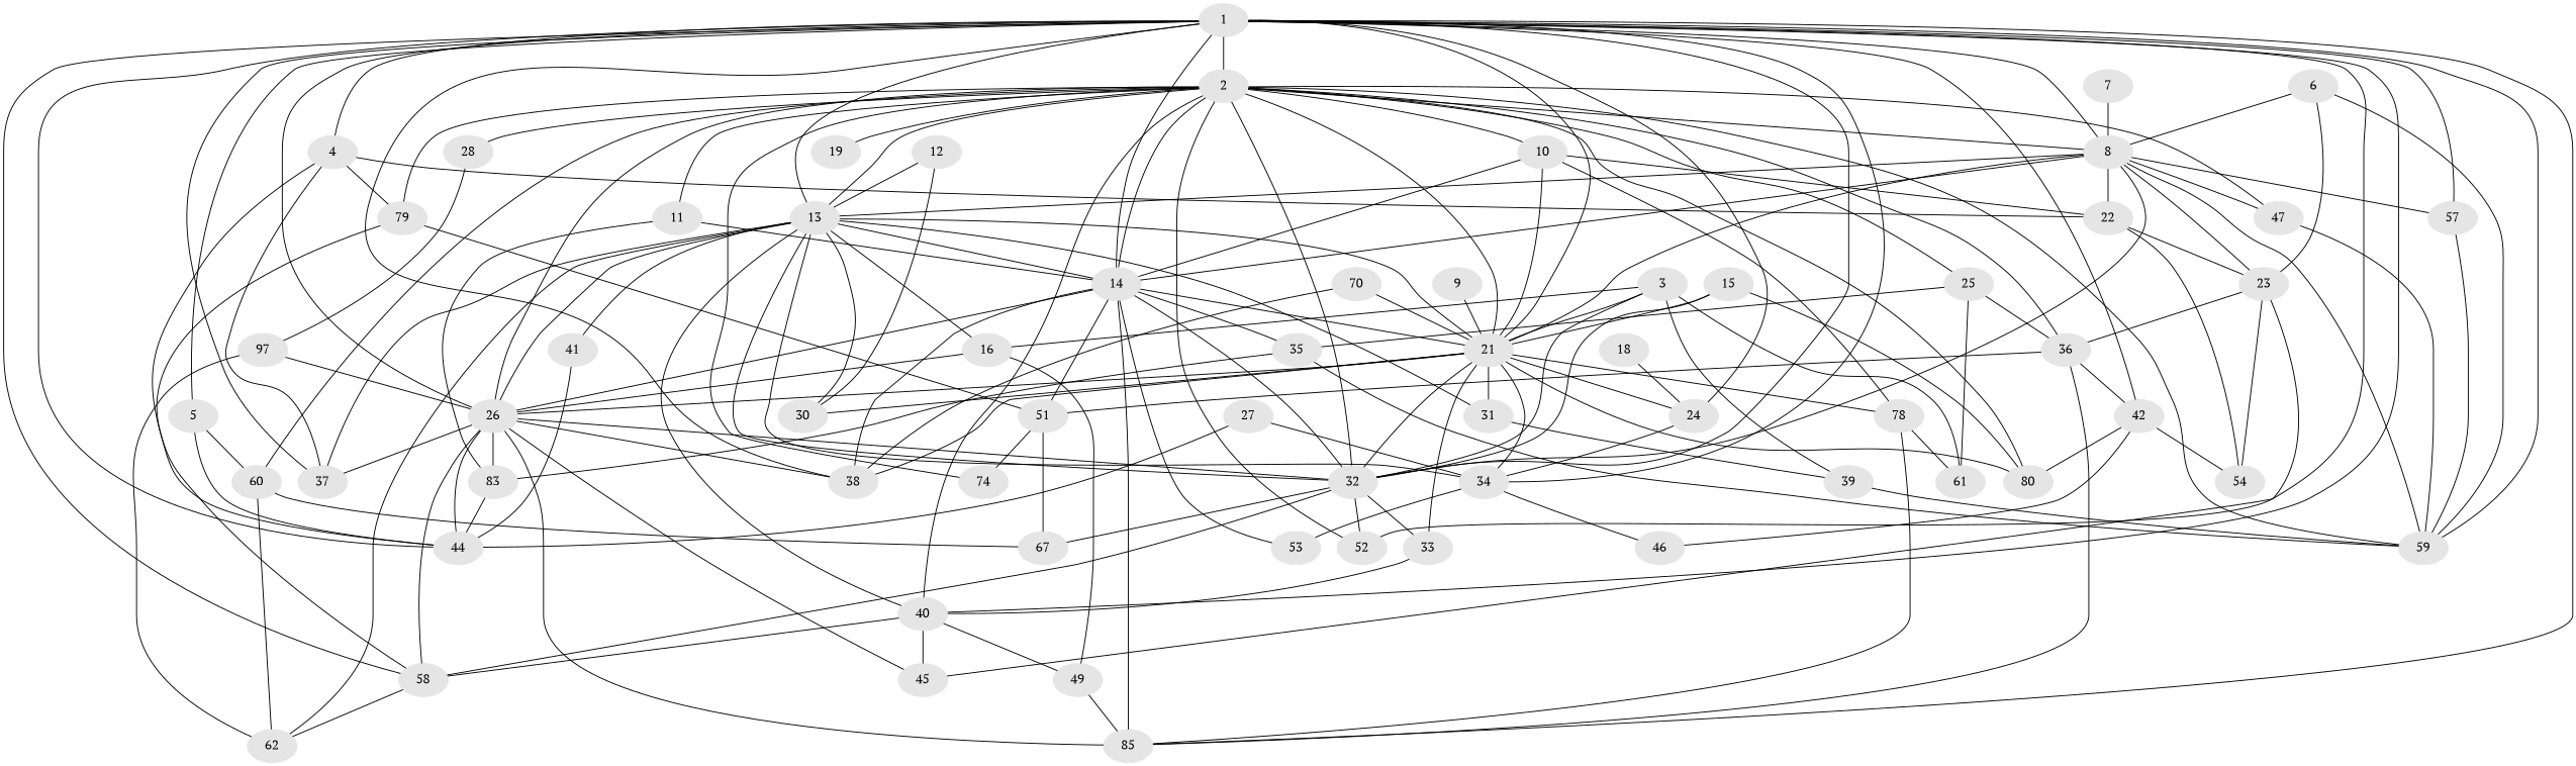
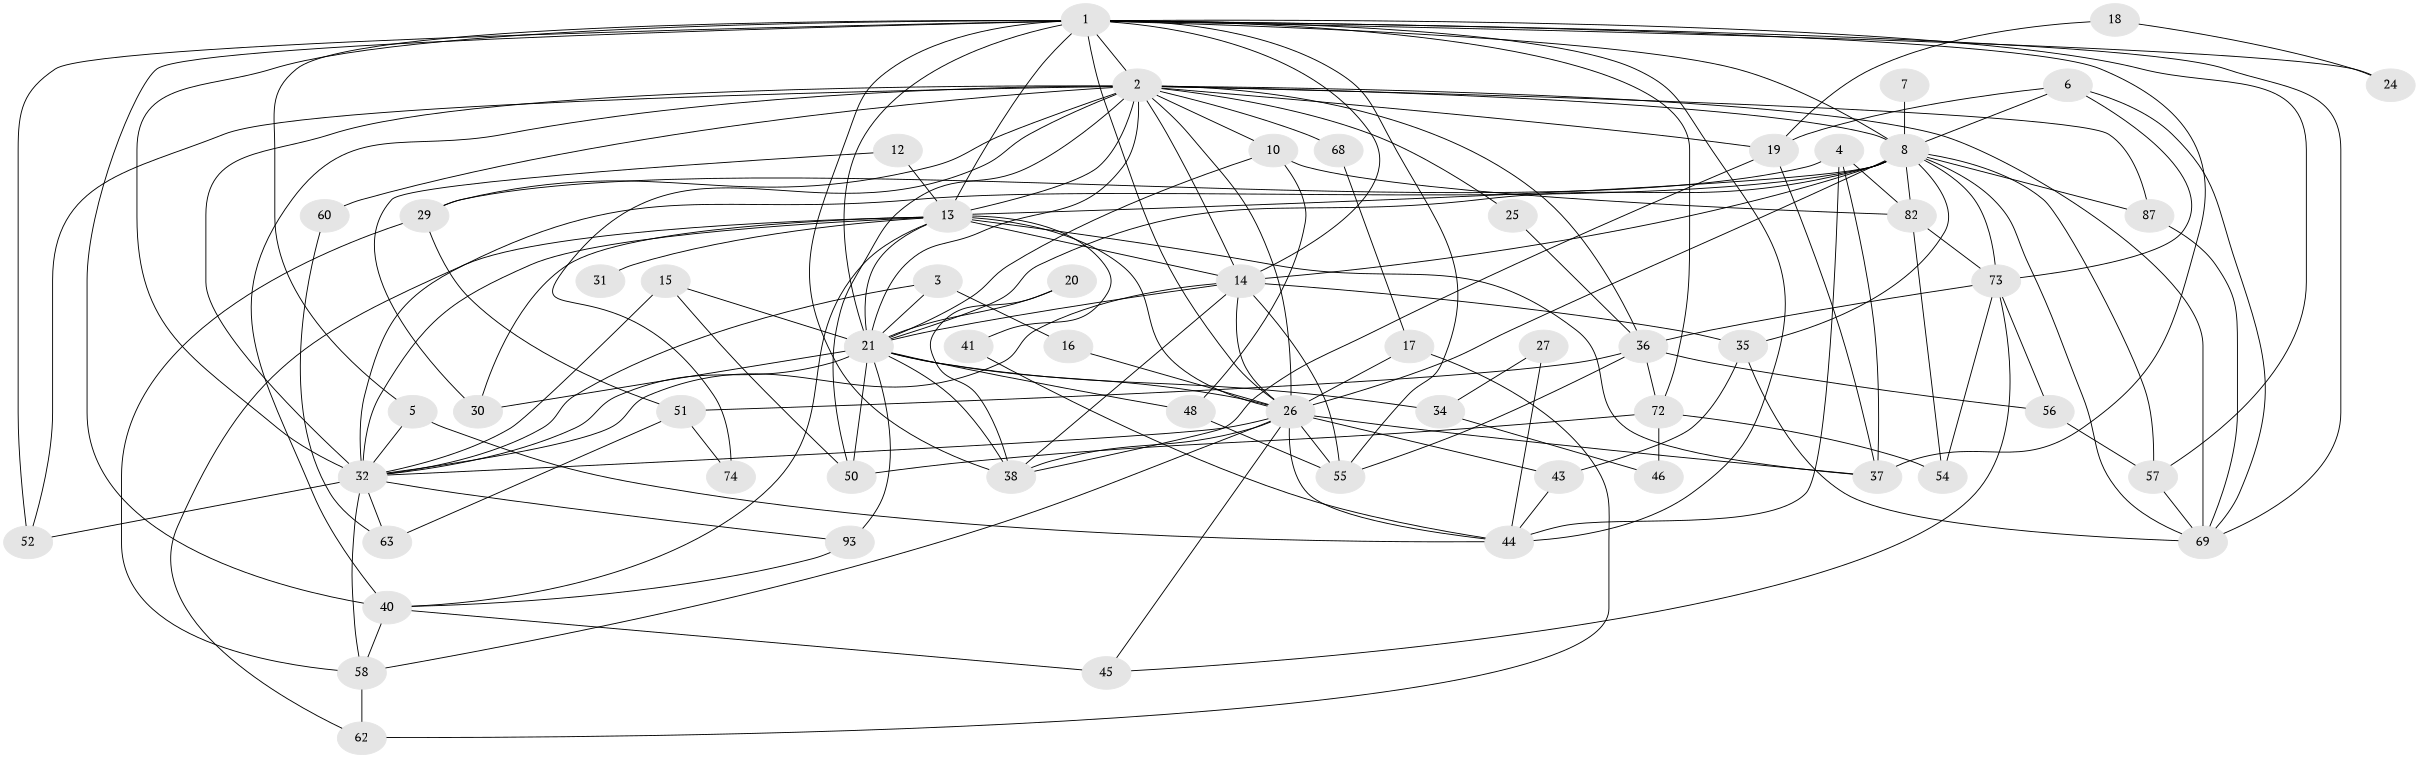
  graph {
    fontname="PT Serif"
    node [color=gray90 fontname="PT Serif" style=filled]
    edge [fontname="PT Serif" weight=1.0]
    1
    2
    4
    5
    8
    13
    14
    21
    24
    26
    32
    34
    37
    38
    40
-   42
+   42 [label=72]
    44
    52
-   55 [label=85]
+   55
    57
    58
-   59
+   59 [label=69]
    10
-   11
    19
    25
-   28
-   29 [label=79]
+   28 [label=68]
+   29
    36
-   47
-   50 [label=80]
+   47 [label=87]
+   50
    60
    n33 [label=74]
-   22
-   23
+   22 [label=82]
+   23 [label=73]
    35
    16
    30
    31
    41
    62
    51
-   53
-   48 [label=78]
-   33
-   43 [label=83]
+   48
+   33 [label=93]
+   43
    45
-   63 [label=67]
+   63
    46
-   49
    54
-   17 [label=97]
-   61
+   17
+   56
    3
-   39
    6
    7
-   9
    12
    15
    18
-   20 [label=70]
+   20
    27
    1 -- 2 [weight=4.0]
-   1 -- 4
    1 -- 5
    1 -- 8 [weight=2.0]
    1 -- 13 [weight=2.0]
    1 -- 14 [weight=3.0]
    1 -- 21 [weight=3.0]
    1 -- 24
    1 -- 26 [weight=3.0]
    1 -- 32 [weight=4.0]
-   1 -- 34
    1 -- 37 [weight=2.0]
    1 -- 38
    1 -- 40
    1 -- 42
    1 -- 44
    1 -- 52 [weight=2.0]
    1 -- 55
    1 -- 57
-   1 -- 58
    1 -- 59
    2 -- 8 [weight=2.0]
    2 -- 13 [weight=2.0]
    2 -- 14 [weight=2.0]
    2 -- 21 [weight=2.0]
    2 -- 26 [weight=3.0]
    2 -- 32 [weight=3.0]
    2 -- 40 [weight=2.0]
    2 -- 52
    2 -- 59
    2 -- 10
-   2 -- 11
    2 -- 19
    2 -- 25
    2 -- 28
    2 -- 29
    2 -- 36
    2 -- 47
    2 -- 50
    2 -- 60
    2 -- n33
    4 -- 37
    4 -- 44
    4 -- 29
    4 -- 22
-   5 -- 60
+   5 -- 32
    5 -- 44
    8 -- 13
    8 -- 14 [weight=2.0]
    8 -- 21
+   8 -- 26
    8 -- 32
    8 -- 57
    8 -- 59
    8 -- 47
    8 -- 22
    8 -- 23 [weight=2.0]
-   25 -- 35
+   8 -- 35
    13 -- 14
    13 -- 21
    13 -- 26
    13 -- 32 [weight=2.0]
-   13 -- 34
    13 -- 37 [weight=2.0]
    13 -- 40
-   13 -- 16
    13 -- 30
    13 -- 31
    13 -- 41
    13 -- 62
    14 -- 21
    14 -- 26
    14 -- 32
    14 -- 38
    14 -- 55
    14 -- 35
-   14 -- 51
-   14 -- 53
-   21 -- 24
    21 -- 26
    21 -- 32
    21 -- 34
    21 -- 38
    21 -- 50
    21 -- 30
-   21 -- 31
    21 -- 48
    21 -- 33
-   24 -- 34
    26 -- 32 [weight=2.0]
    26 -- 37
    26 -- 38
    26 -- 44
    26 -- 55 [weight=2.0]
    26 -- 58
    26 -- 43
    26 -- 45
    32 -- 52
    32 -- 58
    32 -- 33
    32 -- 63
-   34 -- 53 [weight=2.0]
    34 -- 46
    40 -- 58
    40 -- 45
-   40 -- 49
    42 -- 50
    42 -- 46
    42 -- 54
    57 -- 59
    58 -- 62
-   10 -- 14
    10 -- 21
    10 -- 22
    10 -- 48
-   11 -- 14
-   11 -- 43
+   19 -- 37
+   19 -- 38
    25 -- 36
-   25 -- 61
    28 -- 17
    29 -- 58
    29 -- 51
    36 -- 42
    36 -- 55
    36 -- 51
+   36 -- 56
    47 -- 59
-   60 -- 62
    60 -- 63
    22 -- 23
    22 -- 54
    23 -- 36
    23 -- 45
    23 -- 54
+   23 -- 56
    35 -- 59
    35 -- 43
    16 -- 26
-   16 -- 49
-   31 -- 39
    41 -- 44
    51 -- n33
    51 -- 63
    48 -- 55
-   48 -- 61
    33 -- 40
    43 -- 44
-   49 -- 55
    17 -- 26
    17 -- 62
+   56 -- 57
    3 -- 21
    3 -- 32
    3 -- 16
-   3 -- 61
-   3 -- 39
-   39 -- 59
    6 -- 8
    6 -- 59
+   6 -- 19
    6 -- 23
    7 -- 8
-   9 -- 21
    12 -- 13
    12 -- 30
    15 -- 21
    15 -- 32
    15 -- 50
    18 -- 24
+   18 -- 19
    20 -- 21
    20 -- 38
    27 -- 34
    27 -- 44
  }
